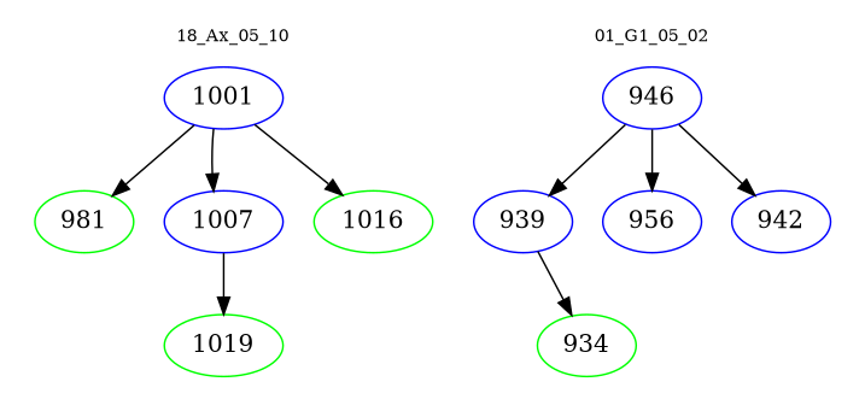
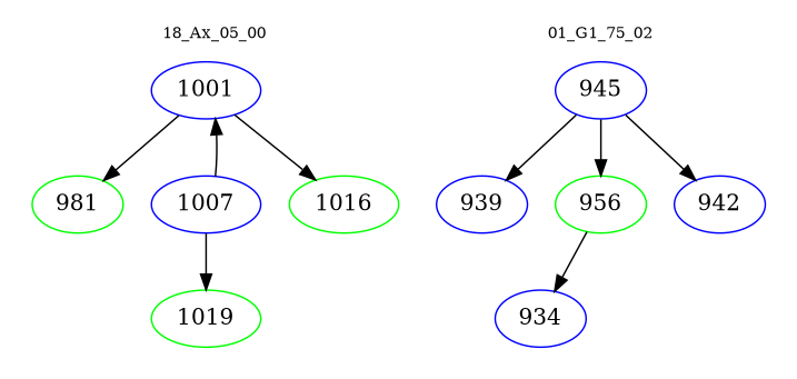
  digraph {
    node [color=blue]
    edge [color=black]
    n1 [label=1001]
    n2 [color=green label=981]
    n3 [label=1007]
    n4 [color=green label=1016]
    n5 [color=green label=1019]
-   n6 [label=946]
+   n6 [label=945]
    n7 [label=939]
-   n8 [label=956]
+   n8 [color=green label=956]
    n9 [label=942]
-   n10 [color=green label=934]
+   n10 [label=934]
    subgraph cluster_1 {
      color=white
      fontsize=10
-     label="18_Ax_05_10"
+     label="18_Ax_05_00"
      n1
      n2
      n3
      n4
      n5
    }
    subgraph cluster_2 {
      color=white
      fontsize=10
-     label="01_G1_05_02"
+     label="01_G1_75_02"
      n6
      n7
      n8
      n9
      n10
    }
    n1 -> n2
-   n1 -> n3
+   n3 -> n1
    n1 -> n4
    n3 -> n5
    n6 -> n7
    n6 -> n8
    n6 -> n9
-   n7 -> n10
+   n8 -> n10
  }
